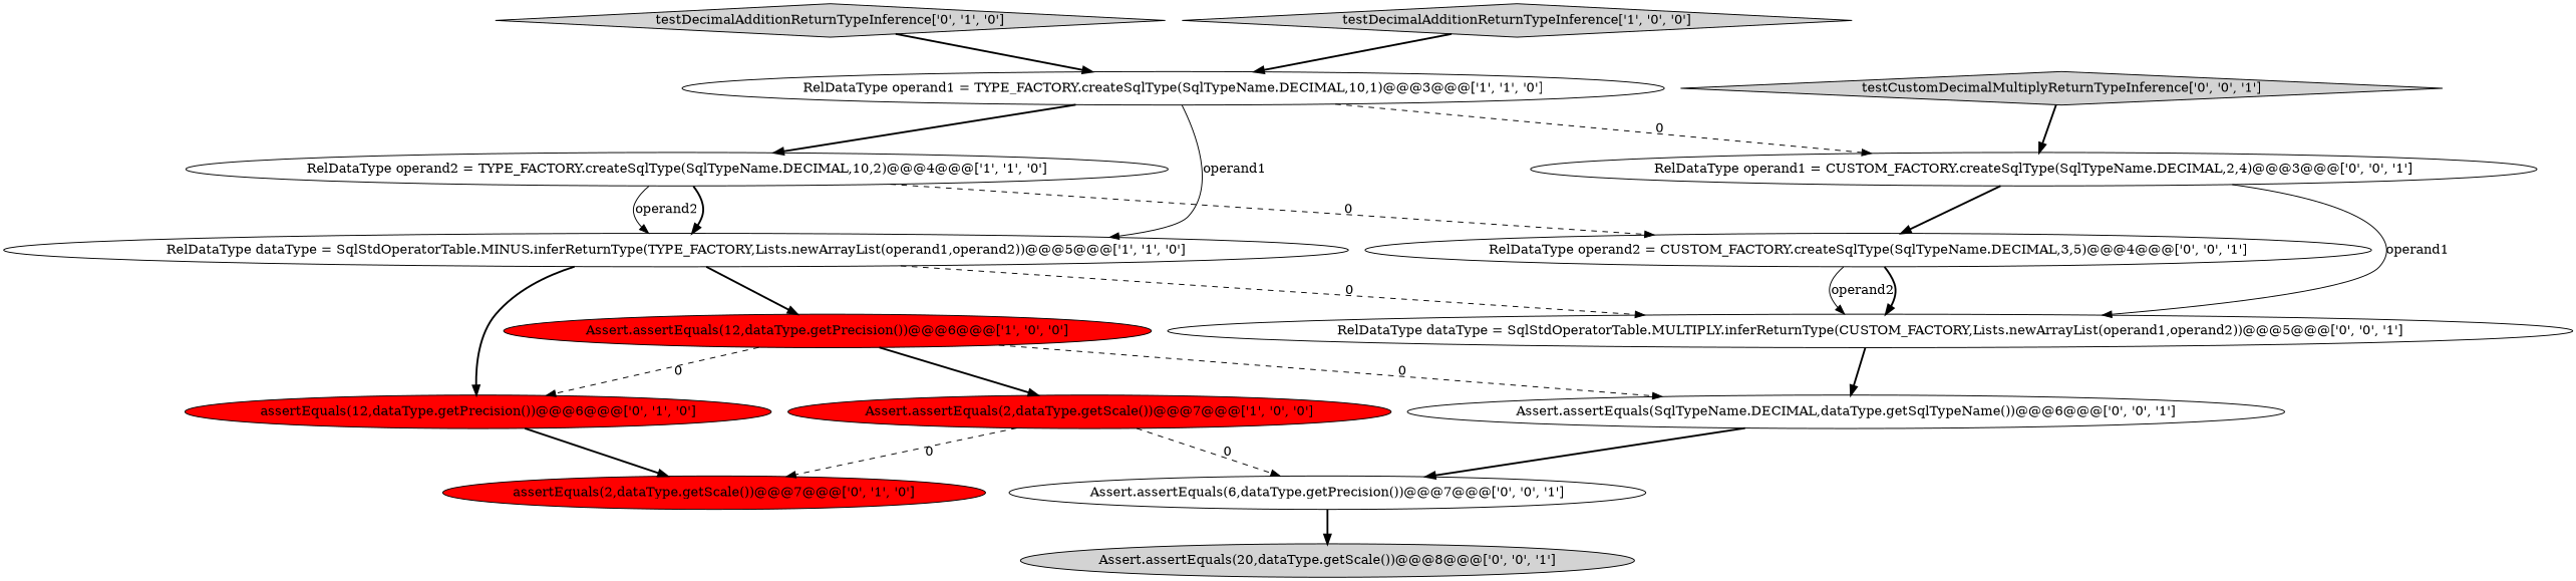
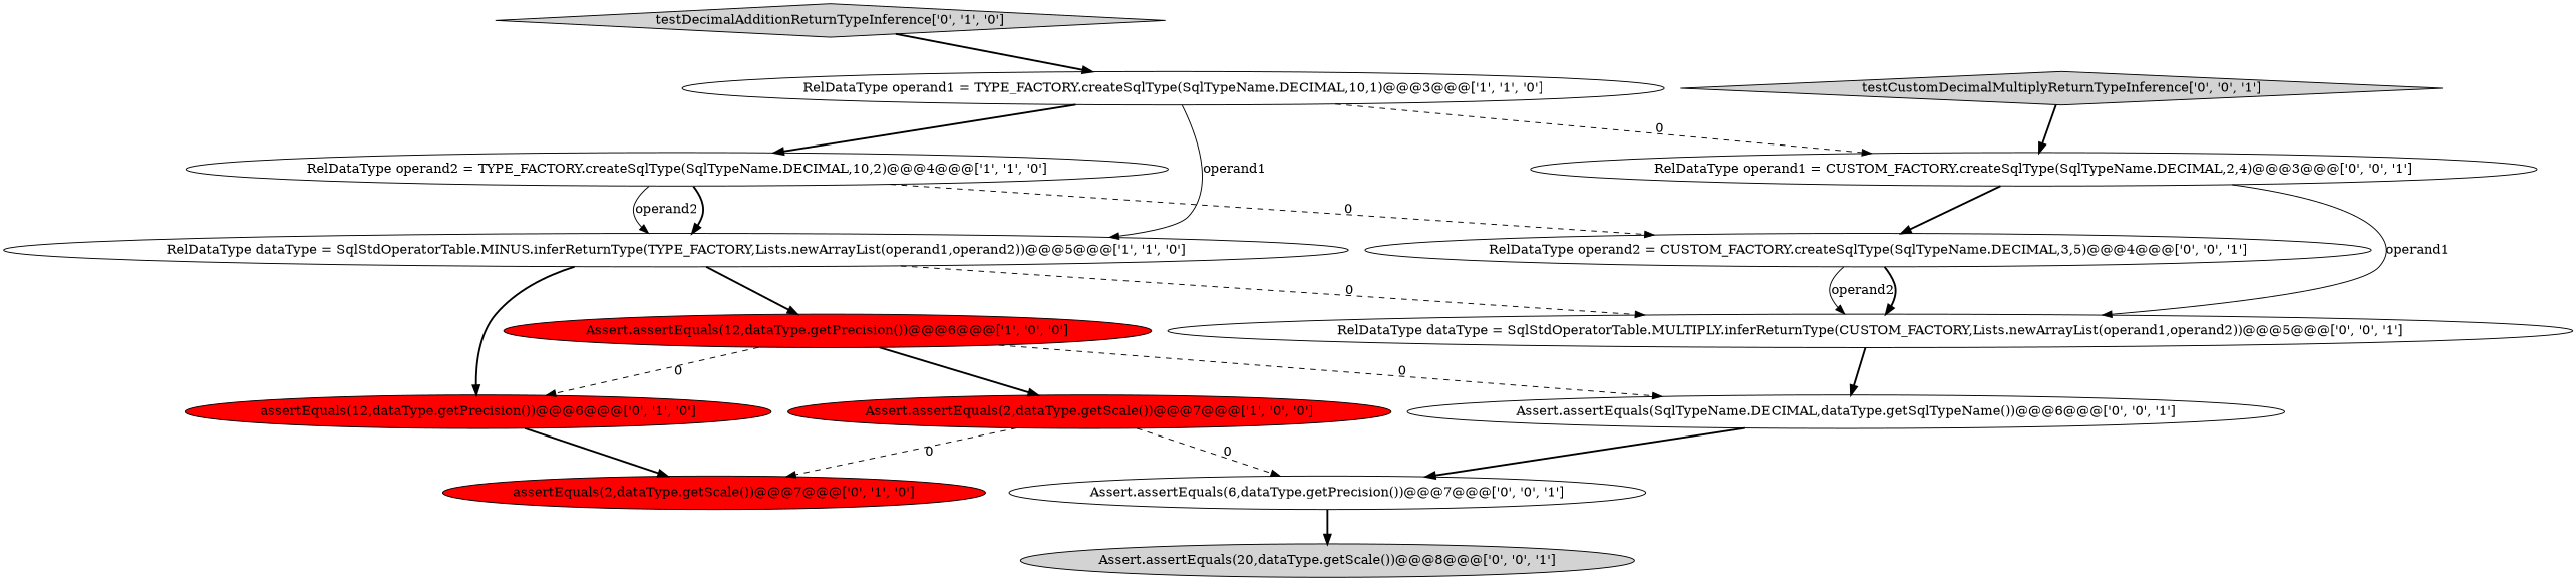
  digraph {
    node [fillcolor=white shape=ellipse style=filled]
    edge [style=bold]
    n1 [label="RelDataType operand1 = CUSTOM_FACTORY.createSqlType(SqlTypeName.DECIMAL,2,4)@@@3@@@['0', '0', '1']"]
    n2 [label="RelDataType operand2 = CUSTOM_FACTORY.createSqlType(SqlTypeName.DECIMAL,3,5)@@@4@@@['0', '0', '1']"]
    n3 [label="RelDataType dataType = SqlStdOperatorTable.MULTIPLY.inferReturnType(CUSTOM_FACTORY,Lists.newArrayList(operand1,operand2))@@@5@@@['0', '0', '1']"]
    n4 [fillcolor=red label="assertEquals(2,dataType.getScale())@@@7@@@['0', '1', '0']"]
    n5 [fillcolor=red label="Assert.assertEquals(12,dataType.getPrecision())@@@6@@@['1', '0', '0']"]
    n6 [fillcolor=red label="Assert.assertEquals(2,dataType.getScale())@@@7@@@['1', '0', '0']"]
    n7 [fillcolor=red label="assertEquals(12,dataType.getPrecision())@@@6@@@['0', '1', '0']"]
    n8 [label="Assert.assertEquals(SqlTypeName.DECIMAL,dataType.getSqlTypeName())@@@6@@@['0', '0', '1']"]
    n9 [label="Assert.assertEquals(6,dataType.getPrecision())@@@7@@@['0', '0', '1']"]
    n10 [fillcolor=lightgray label="Assert.assertEquals(20,dataType.getScale())@@@8@@@['0', '0', '1']"]
    n11 [fillcolor=lightgray label="testDecimalAdditionReturnTypeInference['0', '1', '0']" shape=diamond]
    n12 [label="RelDataType operand1 = TYPE_FACTORY.createSqlType(SqlTypeName.DECIMAL,10,1)@@@3@@@['1', '1', '0']"]
-   n13 [fillcolor=lightgray label="testDecimalAdditionReturnTypeInference['1', '0', '0']" shape=diamond]
    n14 [fillcolor=lightgray label="testCustomDecimalMultiplyReturnTypeInference['0', '0', '1']" shape=diamond]
    n15 [label="RelDataType operand2 = TYPE_FACTORY.createSqlType(SqlTypeName.DECIMAL,10,2)@@@4@@@['1', '1', '0']"]
    n16 [label="RelDataType dataType = SqlStdOperatorTable.MINUS.inferReturnType(TYPE_FACTORY,Lists.newArrayList(operand1,operand2))@@@5@@@['1', '1', '0']"]
    n1 -> n2
    n1 -> n3 [label=operand1 style=solid]
    n2 -> n3 [label=operand2 style=solid]
    n2 -> n3
    n3 -> n8
    n5 -> n6
    n5 -> n7 [label=0 style=dashed]
    n5 -> n8 [label=0 style=dashed]
    n6 -> n4 [label=0 style=dashed]
    n6 -> n9 [label=0 style=dashed]
    n7 -> n4
    n8 -> n9
    n9 -> n10
    n11 -> n12
    n12 -> n1 [label=0 style=dashed]
    n12 -> n15
    n12 -> n16 [label=operand1 style=solid]
-   n13 -> n12
    n14 -> n1
    n15 -> n2 [label=0 style=dashed]
    n15 -> n16
    n15 -> n16 [label=operand2 style=solid]
    n16 -> n3 [label=0 style=dashed]
    n16 -> n5
    n16 -> n7
  }
